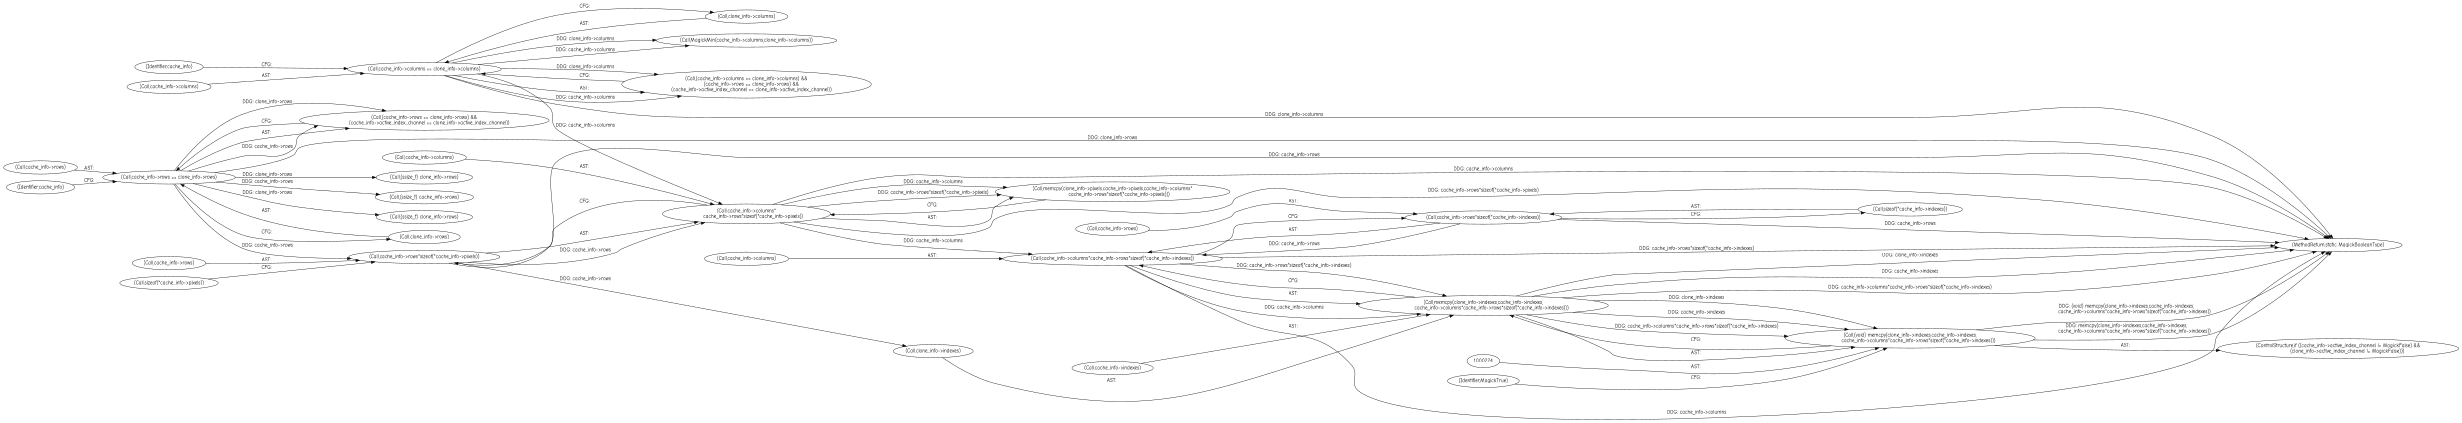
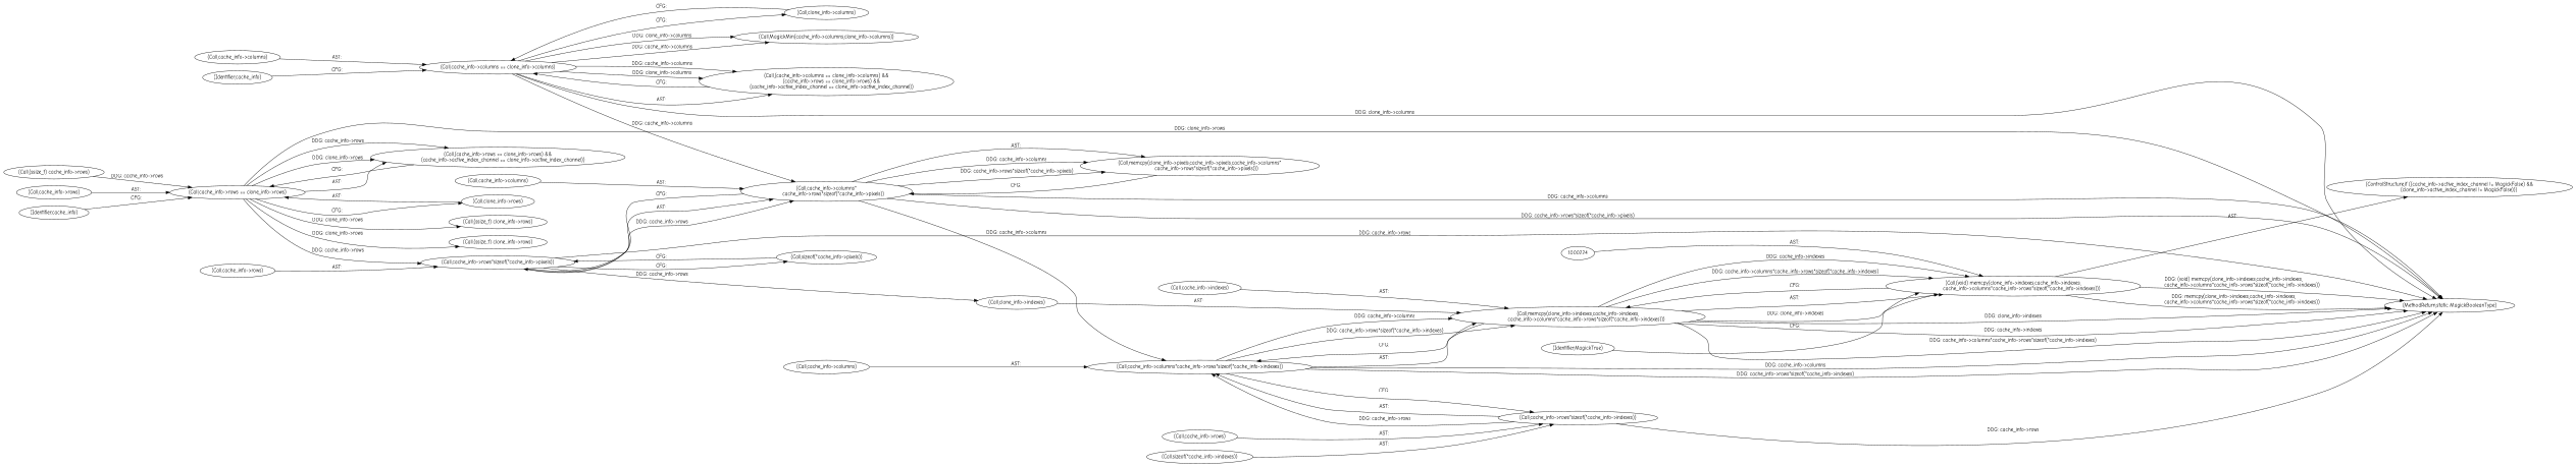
  digraph {
    fontname="Comic Neue"
    rankdir=LR
    node [fontname="Comic Neue"]
    edge [fontname="Comic Neue"]
    n1 [label="(Call,cache_info->columns*cache_info->rows*sizeof(*cache_info->indexes))"]
    n2 [label="(Call,cache_info->rows*sizeof(*cache_info->indexes))"]
    n3 [label="(Call,memcpy(clone_info->indexes,cache_info->indexes,\n          cache_info->columns*cache_info->rows*sizeof(*cache_info->indexes)))"]
    n4 [label="(MethodReturn,static MagickBooleanType)"]
    n5 [label="(Call,sizeof(*cache_info->indexes))"]
    n6 [label="(Call,(void) memcpy(clone_info->indexes,cache_info->indexes,\n          cache_info->columns*cache_info->rows*sizeof(*cache_info->indexes)))"]
    n7 [label="(Call,cache_info->columns*\n        cache_info->rows*sizeof(*cache_info->pixels))"]
    n8 [label="(Call,cache_info->rows*sizeof(*cache_info->pixels))"]
    n9 [label="(Call,memcpy(clone_info->pixels,cache_info->pixels,cache_info->columns*\n        cache_info->rows*sizeof(*cache_info->pixels)))"]
    n10 [label="(Call,sizeof(*cache_info->pixels))"]
    n11 [label="(Call,clone_info->indexes)"]
    n12 [label="(Call,cache_info->columns == clone_info->columns)"]
    n13 [label="(Call,clone_info->columns)"]
    n14 [label="(Call,MagickMin(cache_info->columns,clone_info->columns))"]
    n15 [label="(Call,(cache_info->columns == clone_info->columns) &&\n      (cache_info->rows == clone_info->rows) &&\n      (cache_info->active_index_channel == clone_info->active_index_channel))"]
    n16 [label="(Call,cache_info->rows == clone_info->rows)"]
    n17 [label="(Call,clone_info->rows)"]
    n18 [label="(Call,(ssize_t) clone_info->rows)"]
    n19 [label="(Call,(ssize_t) cache_info->rows)"]
    n20 [label="(Call,(ssize_t) clone_info->rows)"]
    n21 [label="(Call,(cache_info->rows == clone_info->rows) &&\n      (cache_info->active_index_channel == clone_info->active_index_channel))"]
    n22 [label="(ControlStructure,if ((cache_info->active_index_channel != MagickFalse) &&\n           (clone_info->active_index_channel != MagickFalse)))"]
    n23 [label="(Call,cache_info->columns)"]
    n24 [label="(Identifier,MagickTrue)"]
    n25 [label="(Call,cache_info->columns)"]
    n26 [label="(Call,cache_info->rows)"]
    n27 [label="(Call,cache_info->rows)"]
    n28 [label="(Call,cache_info->rows)"]
    n29 [label="(Identifier,cache_info)"]
    n30 [label="(Identifier,cache_info)"]
    n31 [label="(Call,cache_info->columns)"]
    n32 [label="(Call,cache_info->indexes)"]
    1000224
    n1 -> n2 [label="CFG: "]
    n1 -> n3 [label="AST: "]
    n1 -> n3 [label="DDG: cache_info->columns"]
    n1 -> n3 [label="DDG: cache_info->rows*sizeof(*cache_info->indexes)"]
    n1 -> n4 [label="DDG: cache_info->columns"]
    n1 -> n4 [label="DDG: cache_info->rows*sizeof(*cache_info->indexes)"]
    n2 -> n1 [label="AST: "]
    n2 -> n1 [label="DDG: cache_info->rows"]
    n2 -> n4 [label="DDG: cache_info->rows"]
-   n2 -> n5 [label="CFG: "]
    n3 -> n1 [label="CFG: "]
    n3 -> n4 [label="DDG: clone_info->indexes"]
    n3 -> n4 [label="DDG: cache_info->indexes"]
    n3 -> n4 [label="DDG: cache_info->columns*cache_info->rows*sizeof(*cache_info->indexes)"]
    n3 -> n6 [label="AST: "]
    n3 -> n6 [label="DDG: clone_info->indexes"]
    n3 -> n6 [label="DDG: cache_info->indexes"]
    n3 -> n6 [label="DDG: cache_info->columns*cache_info->rows*sizeof(*cache_info->indexes)"]
    n5 -> n2 [label="AST: "]
    n6 -> n3 [label="CFG: "]
    n6 -> n4 [label="DDG: memcpy(clone_info->indexes,cache_info->indexes,\n          cache_info->columns*cache_info->rows*sizeof(*cache_info->indexes))"]
    n6 -> n4 [label="DDG: (void) memcpy(clone_info->indexes,cache_info->indexes,\n          cache_info->columns*cache_info->rows*sizeof(*cache_info->indexes))"]
    n6 -> n22 [label="AST: "]
    n7 -> n1 [label="DDG: cache_info->columns"]
    n7 -> n4 [label="DDG: cache_info->columns"]
    n7 -> n4 [label="DDG: cache_info->rows*sizeof(*cache_info->pixels)"]
    n7 -> n8 [label="CFG: "]
    n7 -> n9 [label="AST: "]
    n7 -> n9 [label="DDG: cache_info->columns"]
    n7 -> n9 [label="DDG: cache_info->rows*sizeof(*cache_info->pixels)"]
    n8 -> n4 [label="DDG: cache_info->rows"]
    n8 -> n7 [label="AST: "]
    n8 -> n7 [label="DDG: cache_info->rows"]
+   n8 -> n10 [label="CFG: "]
    n8 -> n11 [label="DDG: cache_info->rows"]
    n9 -> n7 [label="CFG: "]
    n10 -> n8 [label="CFG: "]
    n11 -> n3 [label="AST: "]
    n12 -> n4 [label="DDG: clone_info->columns"]
    n12 -> n7 [label="DDG: cache_info->columns"]
    n12 -> n13 [label="CFG: "]
    n12 -> n14 [label="DDG: cache_info->columns"]
    n12 -> n14 [label="DDG: clone_info->columns"]
    n12 -> n15 [label="AST: "]
    n12 -> n15 [label="DDG: cache_info->columns"]
    n12 -> n15 [label="DDG: clone_info->columns"]
-   n13 -> n12 [label="AST: "]
+   n13 -> n12 [label="CFG: "]
    n15 -> n12 [label="CFG: "]
    n16 -> n4 [label="DDG: clone_info->rows"]
    n16 -> n8 [label="DDG: cache_info->rows"]
    n16 -> n17 [label="CFG: "]
    n16 -> n18 [label="DDG: clone_info->rows"]
-   n16 -> n19 [label="DDG: cache_info->rows"]
+   n19 -> n16 [label="DDG: cache_info->rows"]
    n16 -> n20 [label="DDG: clone_info->rows"]
    n16 -> n21 [label="AST: "]
    n16 -> n21 [label="DDG: cache_info->rows"]
    n16 -> n21 [label="DDG: clone_info->rows"]
    n17 -> n16 [label="AST: "]
    n21 -> n16 [label="CFG: "]
    n23 -> n7 [label="AST: "]
    n24 -> n6 [label="CFG: "]
    n25 -> n1 [label="AST: "]
    n26 -> n16 [label="AST: "]
    n27 -> n8 [label="AST: "]
    n28 -> n2 [label="AST: "]
    n29 -> n12 [label="CFG: "]
    n30 -> n16 [label="CFG: "]
    n31 -> n12 [label="AST: "]
    n32 -> n3 [label="AST: "]
    1000224 -> n6 [label="AST: "]
  }
